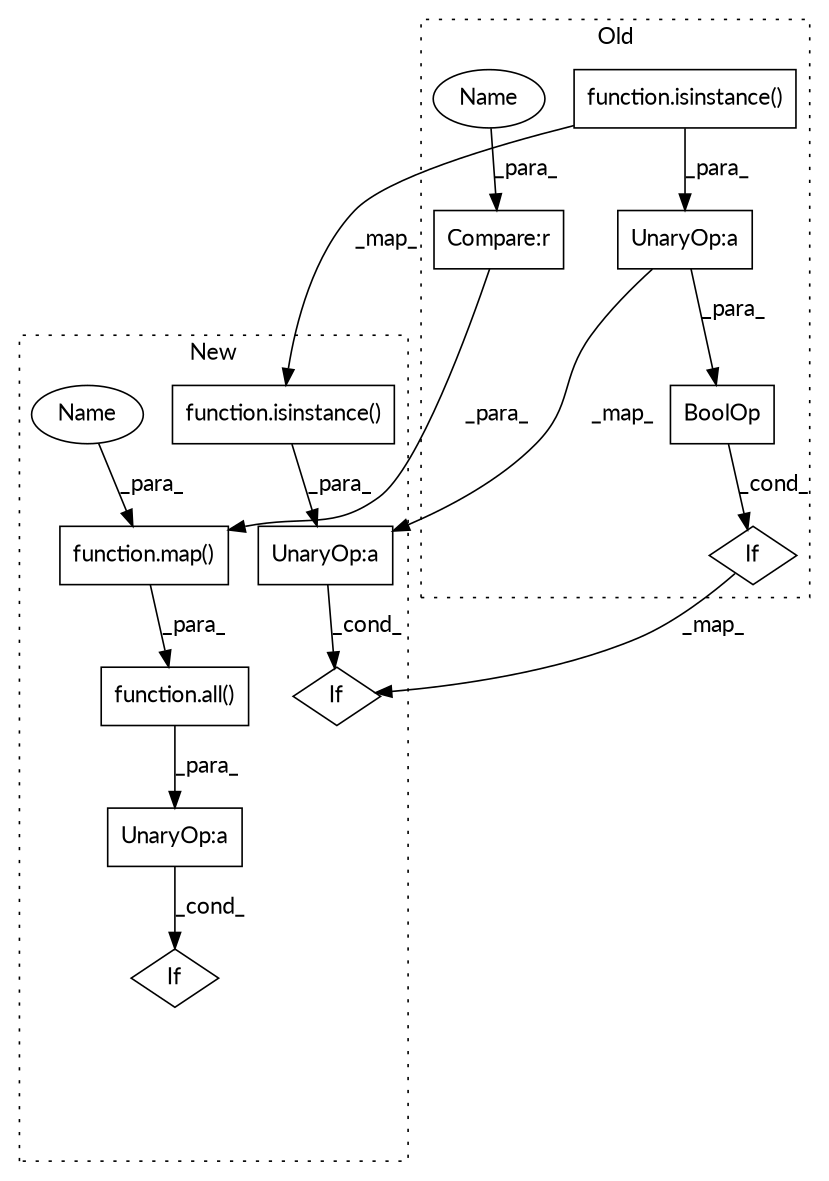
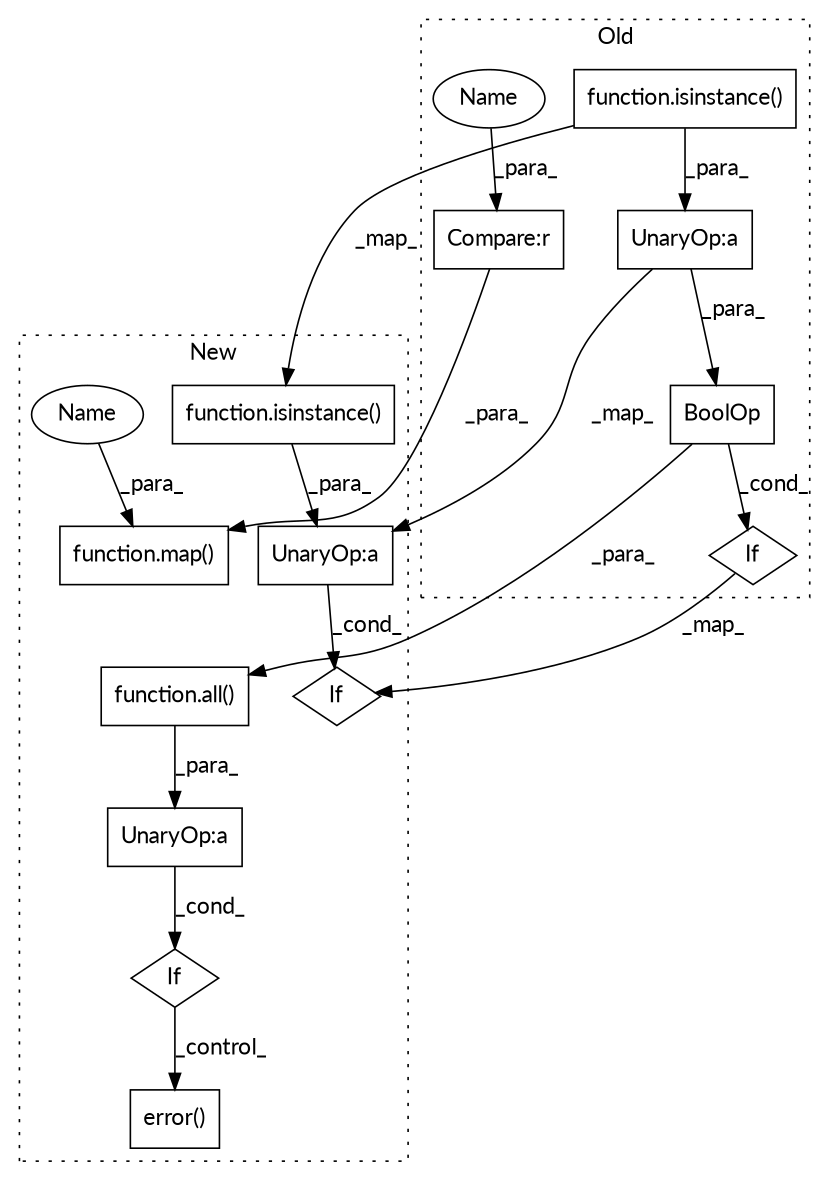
  digraph {
    fontname=Lato
    node [a=75 fontname=Lato l=3 s=21392 shape=box]
    edge [fontname=Lato]
    n1 [a=72 l=49 label=BoolOp]
    n2 [l="11,1" label="function.isinstance()" s="21418,21440"]
    n3 [a=40 l=17 label="Compare:r"]
    n4 [a=96 label=If s=21389 shape=diamond]
    n5 [a=61 label="UnaryOp:a" s=21414]
    n6 [a=87 l=5 label=Name shape=ellipse]
    n7 [l="4,1" label="function.map()" s="21366,21401"]
    n8 [a=96 label=If s=21355 shape=diamond]
    n9 [l="11,1" label="function.isinstance()" s="21274,21296"]
+   n10 [l="11,1" label="error()" s="21417,21463"]
    n11 [a=61 l=45 label="UnaryOp:a" s=21358]
    n12 [a=96 label=If s=21267 shape=diamond]
    n13 [a=61 l=27 label="UnaryOp:a" s=21270]
    n14 [l="4,1" label="function.all()" s="21362,21402"]
    n15 [a=87 l=5 label=Name s=21396 shape=ellipse]
    subgraph cluster_1 {
      label=Old
      style=dotted
      n1
      n2
      n3
      n4
      n5
      n6
    }
    subgraph cluster_2 {
      label=New
      style=dotted
      n7
      n8
      n9
+     n10
      n11
      n12
      n13
      n14
      n15
    }
    n1 -> n4 [label=_cond_]
    n2 -> n5 [label=_para_]
    n2 -> n9 [label=_map_]
    n3 -> n7 [label=_para_]
    n4 -> n12 [label=_map_]
    n5 -> n1 [label=_para_]
    n5 -> n13 [label=_map_]
    n6 -> n3 [label=_para_]
-   n7 -> n14 [label=_para_]
+   n1 -> n14 [label=_para_]
+   n8 -> n10 [label=_control_]
    n9 -> n13 [label=_para_]
    n11 -> n8 [label=_cond_]
    n13 -> n12 [label=_cond_]
    n14 -> n11 [label=_para_]
    n15 -> n7 [label=_para_]
  }
